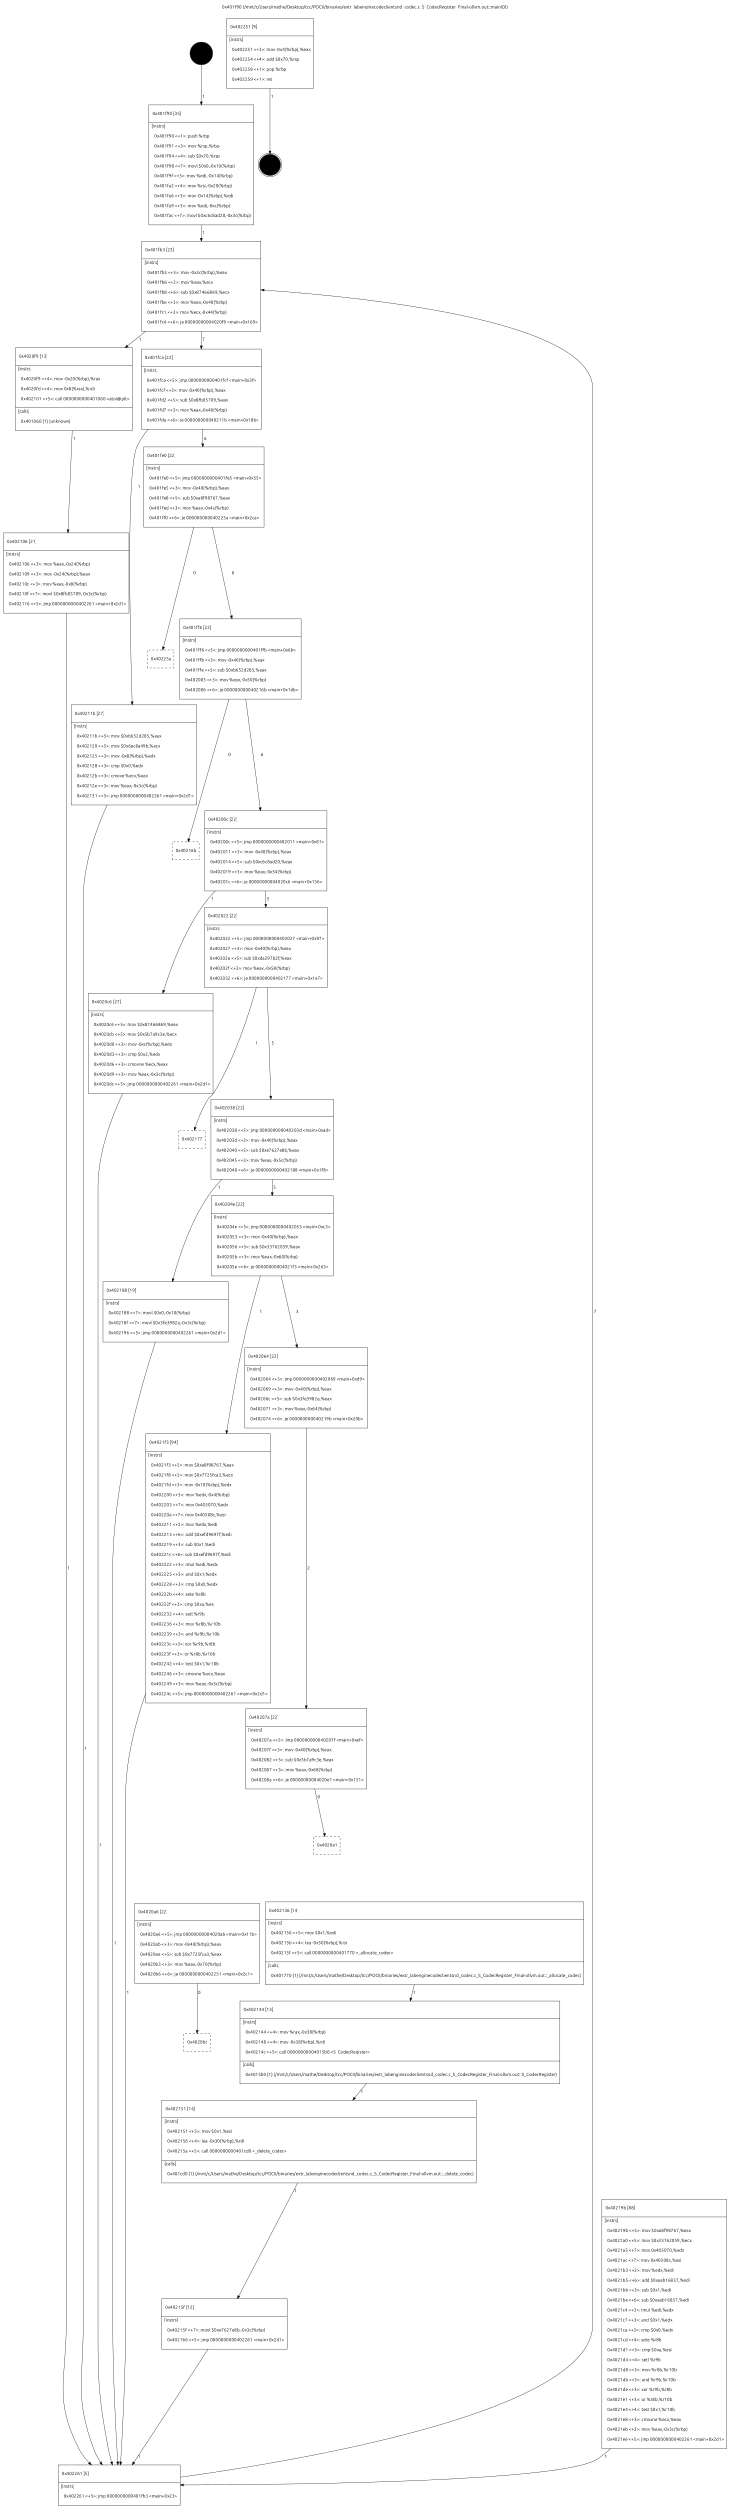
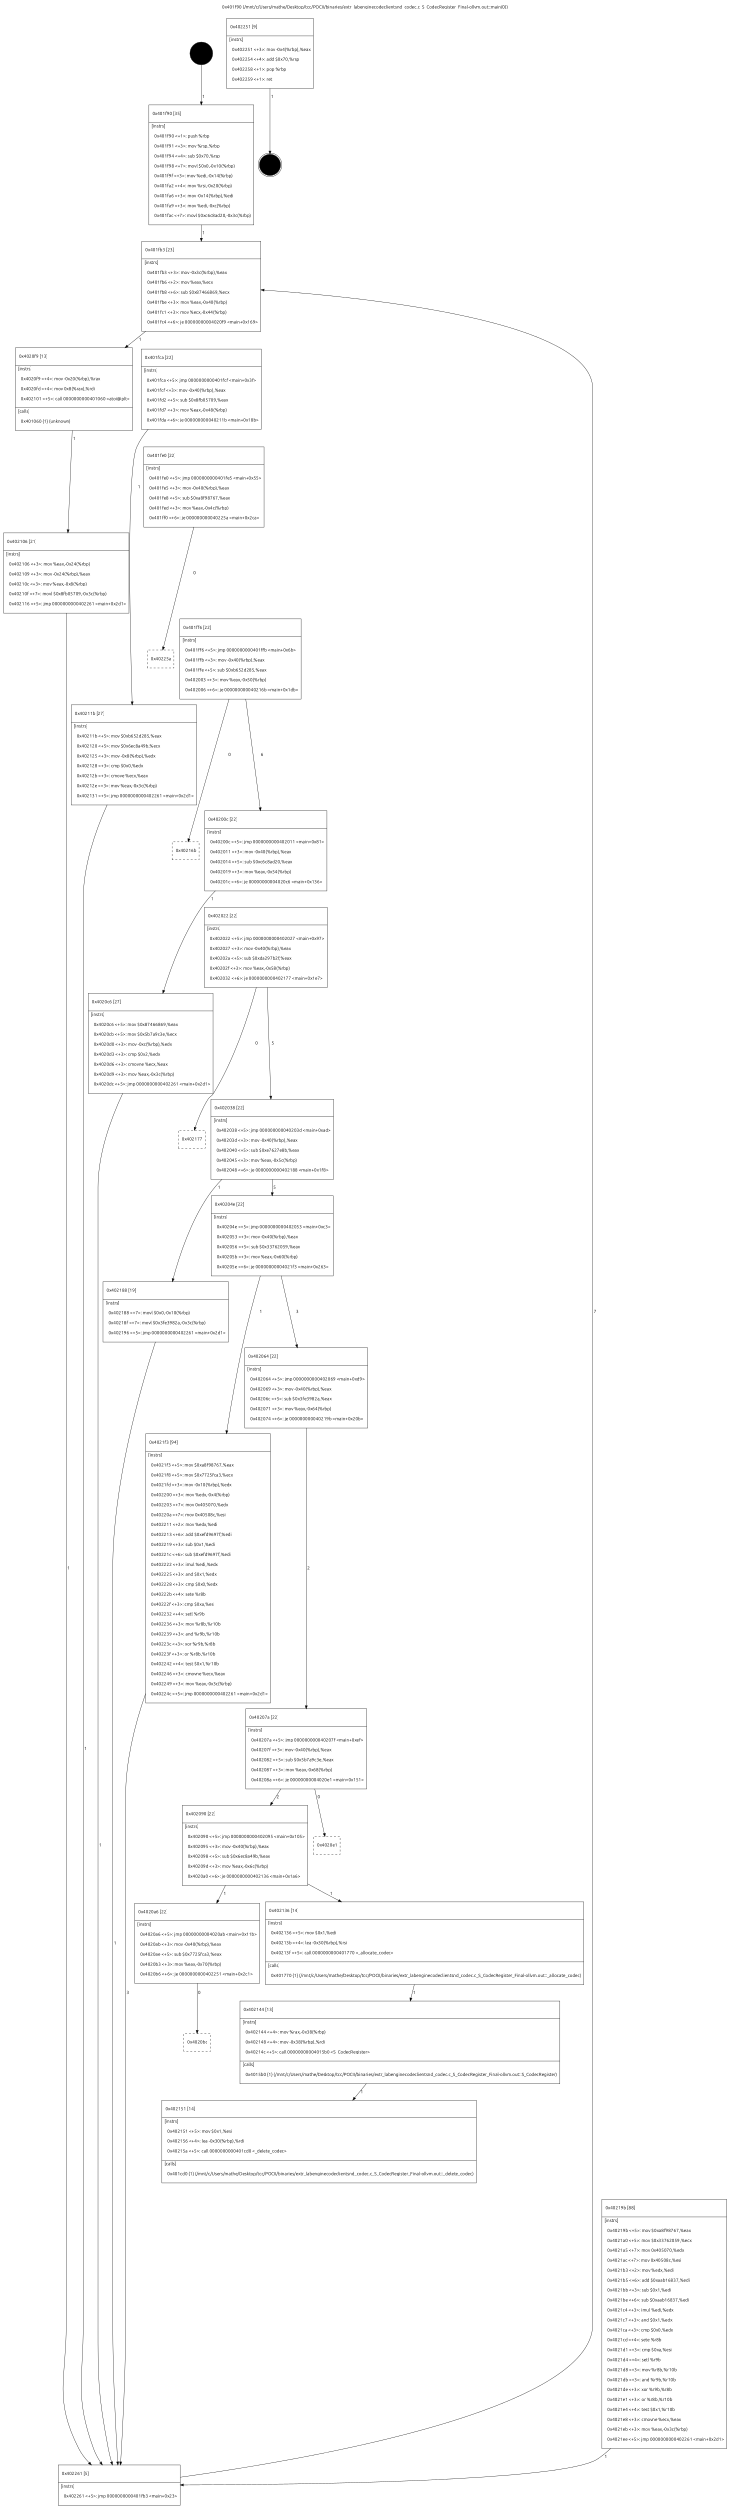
  digraph {
    fontname=Ubuntu
    label="0x401f90 (/mnt/c/Users/mathe/Desktop/tcc/POCII/binaries/extr_labenginecodeclientsnd_codec.c_S_CodecRegister_Final-ollvm.out::main(0))"
    labelloc=t
    node [fontname=Ubuntu shape=record]
    edge [fontname=Ubuntu]
    Entry [fillcolor=black height=0.3 shape=circle style=filled width=0.3]
    n2 [label="{\n     0x401f90 [35]\l\n     | [instrs]\l\n     &nbsp;&nbsp;0x401f90 \<+1\>: push %rbp\l\n     &nbsp;&nbsp;0x401f91 \<+3\>: mov %rsp,%rbp\l\n     &nbsp;&nbsp;0x401f94 \<+4\>: sub $0x70,%rsp\l\n     &nbsp;&nbsp;0x401f98 \<+7\>: movl $0x0,-0x10(%rbp)\l\n     &nbsp;&nbsp;0x401f9f \<+3\>: mov %edi,-0x14(%rbp)\l\n     &nbsp;&nbsp;0x401fa2 \<+4\>: mov %rsi,-0x20(%rbp)\l\n     &nbsp;&nbsp;0x401fa6 \<+3\>: mov -0x14(%rbp),%edi\l\n     &nbsp;&nbsp;0x401fa9 \<+3\>: mov %edi,-0xc(%rbp)\l\n     &nbsp;&nbsp;0x401fac \<+7\>: movl $0xc6c8ad20,-0x3c(%rbp)\l\n  }"]
    n3 [label="{\n     0x401fb3 [23]\l\n     | [instrs]\l\n     &nbsp;&nbsp;0x401fb3 \<+3\>: mov -0x3c(%rbp),%eax\l\n     &nbsp;&nbsp;0x401fb6 \<+2\>: mov %eax,%ecx\l\n     &nbsp;&nbsp;0x401fb8 \<+6\>: sub $0x87466869,%ecx\l\n     &nbsp;&nbsp;0x401fbe \<+3\>: mov %eax,-0x40(%rbp)\l\n     &nbsp;&nbsp;0x401fc1 \<+3\>: mov %ecx,-0x44(%rbp)\l\n     &nbsp;&nbsp;0x401fc4 \<+6\>: je 00000000004020f9 \<main+0x169\>\l\n  }"]
    n4 [label="{\n     0x4020f9 [13]\l\n     | [instrs]\l\n     &nbsp;&nbsp;0x4020f9 \<+4\>: mov -0x20(%rbp),%rax\l\n     &nbsp;&nbsp;0x4020fd \<+4\>: mov 0x8(%rax),%rdi\l\n     &nbsp;&nbsp;0x402101 \<+5\>: call 0000000000401060 \<atoi@plt\>\l\n     | [calls]\l\n     &nbsp;&nbsp;0x401060 \{1\} (unknown)\l\n  }"]
    n5 [label="{\n     0x401fca [22]\l\n     | [instrs]\l\n     &nbsp;&nbsp;0x401fca \<+5\>: jmp 0000000000401fcf \<main+0x3f\>\l\n     &nbsp;&nbsp;0x401fcf \<+3\>: mov -0x40(%rbp),%eax\l\n     &nbsp;&nbsp;0x401fd2 \<+5\>: sub $0x8fb05709,%eax\l\n     &nbsp;&nbsp;0x401fd7 \<+3\>: mov %eax,-0x48(%rbp)\l\n     &nbsp;&nbsp;0x401fda \<+6\>: je 000000000040211b \<main+0x18b\>\l\n  }"]
    n6 [label="{\n     0x402106 [21]\l\n     | [instrs]\l\n     &nbsp;&nbsp;0x402106 \<+3\>: mov %eax,-0x24(%rbp)\l\n     &nbsp;&nbsp;0x402109 \<+3\>: mov -0x24(%rbp),%eax\l\n     &nbsp;&nbsp;0x40210c \<+3\>: mov %eax,-0x8(%rbp)\l\n     &nbsp;&nbsp;0x40210f \<+7\>: movl $0x8fb05709,-0x3c(%rbp)\l\n     &nbsp;&nbsp;0x402116 \<+5\>: jmp 0000000000402261 \<main+0x2d1\>\l\n  }"]
    n7 [label="{\n     0x40211b [27]\l\n     | [instrs]\l\n     &nbsp;&nbsp;0x40211b \<+5\>: mov $0xb652d285,%eax\l\n     &nbsp;&nbsp;0x402120 \<+5\>: mov $0x6ec8a49b,%ecx\l\n     &nbsp;&nbsp;0x402125 \<+3\>: mov -0x8(%rbp),%edx\l\n     &nbsp;&nbsp;0x402128 \<+3\>: cmp $0x0,%edx\l\n     &nbsp;&nbsp;0x40212b \<+3\>: cmove %ecx,%eax\l\n     &nbsp;&nbsp;0x40212e \<+3\>: mov %eax,-0x3c(%rbp)\l\n     &nbsp;&nbsp;0x402131 \<+5\>: jmp 0000000000402261 \<main+0x2d1\>\l\n  }"]
    n8 [label="{\n     0x401fe0 [22]\l\n     | [instrs]\l\n     &nbsp;&nbsp;0x401fe0 \<+5\>: jmp 0000000000401fe5 \<main+0x55\>\l\n     &nbsp;&nbsp;0x401fe5 \<+3\>: mov -0x40(%rbp),%eax\l\n     &nbsp;&nbsp;0x401fe8 \<+5\>: sub $0xa8f98767,%eax\l\n     &nbsp;&nbsp;0x401fed \<+3\>: mov %eax,-0x4c(%rbp)\l\n     &nbsp;&nbsp;0x401ff0 \<+6\>: je 000000000040225a \<main+0x2ca\>\l\n  }"]
    n9 [label="{\n     0x402261 [5]\l\n     | [instrs]\l\n     &nbsp;&nbsp;0x402261 \<+5\>: jmp 0000000000401fb3 \<main+0x23\>\l\n  }"]
    n10 [label="{\n     0x40225a\l\n  }" style=dashed]
    n11 [label="{\n     0x401ff6 [22]\l\n     | [instrs]\l\n     &nbsp;&nbsp;0x401ff6 \<+5\>: jmp 0000000000401ffb \<main+0x6b\>\l\n     &nbsp;&nbsp;0x401ffb \<+3\>: mov -0x40(%rbp),%eax\l\n     &nbsp;&nbsp;0x401ffe \<+5\>: sub $0xb652d285,%eax\l\n     &nbsp;&nbsp;0x402003 \<+3\>: mov %eax,-0x50(%rbp)\l\n     &nbsp;&nbsp;0x402006 \<+6\>: je 000000000040216b \<main+0x1db\>\l\n  }"]
    Exit [fillcolor=black height=0.3 peripheries=2 shape=circle style=filled width=0.3]
    n13 [label="{\n     0x40216b\l\n  }" style=dashed]
    n14 [label="{\n     0x40200c [22]\l\n     | [instrs]\l\n     &nbsp;&nbsp;0x40200c \<+5\>: jmp 0000000000402011 \<main+0x81\>\l\n     &nbsp;&nbsp;0x402011 \<+3\>: mov -0x40(%rbp),%eax\l\n     &nbsp;&nbsp;0x402014 \<+5\>: sub $0xc6c8ad20,%eax\l\n     &nbsp;&nbsp;0x402019 \<+3\>: mov %eax,-0x54(%rbp)\l\n     &nbsp;&nbsp;0x40201c \<+6\>: je 00000000004020c6 \<main+0x136\>\l\n  }"]
    n15 [label="{\n     0x4020bc\l\n  }" style=dashed]
    n16 [label="{\n     0x4020c6 [27]\l\n     | [instrs]\l\n     &nbsp;&nbsp;0x4020c6 \<+5\>: mov $0x87466869,%eax\l\n     &nbsp;&nbsp;0x4020cb \<+5\>: mov $0x5b7a9c3e,%ecx\l\n     &nbsp;&nbsp;0x4020d0 \<+3\>: mov -0xc(%rbp),%edx\l\n     &nbsp;&nbsp;0x4020d3 \<+3\>: cmp $0x2,%edx\l\n     &nbsp;&nbsp;0x4020d6 \<+3\>: cmovne %ecx,%eax\l\n     &nbsp;&nbsp;0x4020d9 \<+3\>: mov %eax,-0x3c(%rbp)\l\n     &nbsp;&nbsp;0x4020dc \<+5\>: jmp 0000000000402261 \<main+0x2d1\>\l\n  }"]
    n17 [label="{\n     0x402022 [22]\l\n     | [instrs]\l\n     &nbsp;&nbsp;0x402022 \<+5\>: jmp 0000000000402027 \<main+0x97\>\l\n     &nbsp;&nbsp;0x402027 \<+3\>: mov -0x40(%rbp),%eax\l\n     &nbsp;&nbsp;0x40202a \<+5\>: sub $0xda297b2f,%eax\l\n     &nbsp;&nbsp;0x40202f \<+3\>: mov %eax,-0x58(%rbp)\l\n     &nbsp;&nbsp;0x402032 \<+6\>: je 0000000000402177 \<main+0x1e7\>\l\n  }"]
    n18 [label="{\n     0x402251 [9]\l\n     | [instrs]\l\n     &nbsp;&nbsp;0x402251 \<+3\>: mov -0x4(%rbp),%eax\l\n     &nbsp;&nbsp;0x402254 \<+4\>: add $0x70,%rsp\l\n     &nbsp;&nbsp;0x402258 \<+1\>: pop %rbp\l\n     &nbsp;&nbsp;0x402259 \<+1\>: ret\l\n  }"]
    n19 [label="{\n     0x402177\l\n  }" style=dashed]
    n20 [label="{\n     0x402038 [22]\l\n     | [instrs]\l\n     &nbsp;&nbsp;0x402038 \<+5\>: jmp 000000000040203d \<main+0xad\>\l\n     &nbsp;&nbsp;0x40203d \<+3\>: mov -0x40(%rbp),%eax\l\n     &nbsp;&nbsp;0x402040 \<+5\>: sub $0xe7627e8b,%eax\l\n     &nbsp;&nbsp;0x402045 \<+3\>: mov %eax,-0x5c(%rbp)\l\n     &nbsp;&nbsp;0x402048 \<+6\>: je 0000000000402188 \<main+0x1f8\>\l\n  }"]
-   n21 [label="{\n     0x40215f [12]\l\n     | [instrs]\l\n     &nbsp;&nbsp;0x40215f \<+7\>: movl $0xe7627e8b,-0x3c(%rbp)\l\n     &nbsp;&nbsp;0x402166 \<+5\>: jmp 0000000000402261 \<main+0x2d1\>\l\n  }"]
    n22 [label="{\n     0x402188 [19]\l\n     | [instrs]\l\n     &nbsp;&nbsp;0x402188 \<+7\>: movl $0x0,-0x10(%rbp)\l\n     &nbsp;&nbsp;0x40218f \<+7\>: movl $0x3fe3982a,-0x3c(%rbp)\l\n     &nbsp;&nbsp;0x402196 \<+5\>: jmp 0000000000402261 \<main+0x2d1\>\l\n  }"]
    n23 [label="{\n     0x40204e [22]\l\n     | [instrs]\l\n     &nbsp;&nbsp;0x40204e \<+5\>: jmp 0000000000402053 \<main+0xc3\>\l\n     &nbsp;&nbsp;0x402053 \<+3\>: mov -0x40(%rbp),%eax\l\n     &nbsp;&nbsp;0x402056 \<+5\>: sub $0x33762059,%eax\l\n     &nbsp;&nbsp;0x40205b \<+3\>: mov %eax,-0x60(%rbp)\l\n     &nbsp;&nbsp;0x40205e \<+6\>: je 00000000004021f3 \<main+0x263\>\l\n  }"]
    n24 [label="{\n     0x402151 [14]\l\n     | [instrs]\l\n     &nbsp;&nbsp;0x402151 \<+5\>: mov $0x1,%esi\l\n     &nbsp;&nbsp;0x402156 \<+4\>: lea -0x30(%rbp),%rdi\l\n     &nbsp;&nbsp;0x40215a \<+5\>: call 0000000000401cd0 \<_delete_codec\>\l\n     | [calls]\l\n     &nbsp;&nbsp;0x401cd0 \{1\} (/mnt/c/Users/mathe/Desktop/tcc/POCII/binaries/extr_labenginecodeclientsnd_codec.c_S_CodecRegister_Final-ollvm.out::_delete_codec)\l\n  }"]
    n25 [label="{\n     0x4021f3 [94]\l\n     | [instrs]\l\n     &nbsp;&nbsp;0x4021f3 \<+5\>: mov $0xa8f98767,%eax\l\n     &nbsp;&nbsp;0x4021f8 \<+5\>: mov $0x7725fca3,%ecx\l\n     &nbsp;&nbsp;0x4021fd \<+3\>: mov -0x10(%rbp),%edx\l\n     &nbsp;&nbsp;0x402200 \<+3\>: mov %edx,-0x4(%rbp)\l\n     &nbsp;&nbsp;0x402203 \<+7\>: mov 0x405070,%edx\l\n     &nbsp;&nbsp;0x40220a \<+7\>: mov 0x40508c,%esi\l\n     &nbsp;&nbsp;0x402211 \<+2\>: mov %edx,%edi\l\n     &nbsp;&nbsp;0x402213 \<+6\>: add $0xefd9697f,%edi\l\n     &nbsp;&nbsp;0x402219 \<+3\>: sub $0x1,%edi\l\n     &nbsp;&nbsp;0x40221c \<+6\>: sub $0xefd9697f,%edi\l\n     &nbsp;&nbsp;0x402222 \<+3\>: imul %edi,%edx\l\n     &nbsp;&nbsp;0x402225 \<+3\>: and $0x1,%edx\l\n     &nbsp;&nbsp;0x402228 \<+3\>: cmp $0x0,%edx\l\n     &nbsp;&nbsp;0x40222b \<+4\>: sete %r8b\l\n     &nbsp;&nbsp;0x40222f \<+3\>: cmp $0xa,%esi\l\n     &nbsp;&nbsp;0x402232 \<+4\>: setl %r9b\l\n     &nbsp;&nbsp;0x402236 \<+3\>: mov %r8b,%r10b\l\n     &nbsp;&nbsp;0x402239 \<+3\>: and %r9b,%r10b\l\n     &nbsp;&nbsp;0x40223c \<+3\>: xor %r9b,%r8b\l\n     &nbsp;&nbsp;0x40223f \<+3\>: or %r8b,%r10b\l\n     &nbsp;&nbsp;0x402242 \<+4\>: test $0x1,%r10b\l\n     &nbsp;&nbsp;0x402246 \<+3\>: cmovne %ecx,%eax\l\n     &nbsp;&nbsp;0x402249 \<+3\>: mov %eax,-0x3c(%rbp)\l\n     &nbsp;&nbsp;0x40224c \<+5\>: jmp 0000000000402261 \<main+0x2d1\>\l\n  }"]
    n26 [label="{\n     0x402064 [22]\l\n     | [instrs]\l\n     &nbsp;&nbsp;0x402064 \<+5\>: jmp 0000000000402069 \<main+0xd9\>\l\n     &nbsp;&nbsp;0x402069 \<+3\>: mov -0x40(%rbp),%eax\l\n     &nbsp;&nbsp;0x40206c \<+5\>: sub $0x3fe3982a,%eax\l\n     &nbsp;&nbsp;0x402071 \<+3\>: mov %eax,-0x64(%rbp)\l\n     &nbsp;&nbsp;0x402074 \<+6\>: je 000000000040219b \<main+0x20b\>\l\n  }"]
    n27 [label="{\n     0x402144 [13]\l\n     | [instrs]\l\n     &nbsp;&nbsp;0x402144 \<+4\>: mov %rax,-0x38(%rbp)\l\n     &nbsp;&nbsp;0x402148 \<+4\>: mov -0x38(%rbp),%rdi\l\n     &nbsp;&nbsp;0x40214c \<+5\>: call 00000000004015b0 \<S_CodecRegister\>\l\n     | [calls]\l\n     &nbsp;&nbsp;0x4015b0 \{1\} (/mnt/c/Users/mathe/Desktop/tcc/POCII/binaries/extr_labenginecodeclientsnd_codec.c_S_CodecRegister_Final-ollvm.out::S_CodecRegister)\l\n  }"]
    n28 [label="{\n     0x40207a [22]\l\n     | [instrs]\l\n     &nbsp;&nbsp;0x40207a \<+5\>: jmp 000000000040207f \<main+0xef\>\l\n     &nbsp;&nbsp;0x40207f \<+3\>: mov -0x40(%rbp),%eax\l\n     &nbsp;&nbsp;0x402082 \<+5\>: sub $0x5b7a9c3e,%eax\l\n     &nbsp;&nbsp;0x402087 \<+3\>: mov %eax,-0x68(%rbp)\l\n     &nbsp;&nbsp;0x40208a \<+6\>: je 00000000004020e1 \<main+0x151\>\l\n  }"]
    n29 [label="{\n     0x4020a6 [22]\l\n     | [instrs]\l\n     &nbsp;&nbsp;0x4020a6 \<+5\>: jmp 00000000004020ab \<main+0x11b\>\l\n     &nbsp;&nbsp;0x4020ab \<+3\>: mov -0x40(%rbp),%eax\l\n     &nbsp;&nbsp;0x4020ae \<+5\>: sub $0x7725fca3,%eax\l\n     &nbsp;&nbsp;0x4020b3 \<+3\>: mov %eax,-0x70(%rbp)\l\n     &nbsp;&nbsp;0x4020b6 \<+6\>: je 0000000000402251 \<main+0x2c1\>\l\n  }"]
    n30 [label="{\n     0x40219b [88]\l\n     | [instrs]\l\n     &nbsp;&nbsp;0x40219b \<+5\>: mov $0xa8f98767,%eax\l\n     &nbsp;&nbsp;0x4021a0 \<+5\>: mov $0x33762059,%ecx\l\n     &nbsp;&nbsp;0x4021a5 \<+7\>: mov 0x405070,%edx\l\n     &nbsp;&nbsp;0x4021ac \<+7\>: mov 0x40508c,%esi\l\n     &nbsp;&nbsp;0x4021b3 \<+2\>: mov %edx,%edi\l\n     &nbsp;&nbsp;0x4021b5 \<+6\>: add $0xaab16837,%edi\l\n     &nbsp;&nbsp;0x4021bb \<+3\>: sub $0x1,%edi\l\n     &nbsp;&nbsp;0x4021be \<+6\>: sub $0xaab16837,%edi\l\n     &nbsp;&nbsp;0x4021c4 \<+3\>: imul %edi,%edx\l\n     &nbsp;&nbsp;0x4021c7 \<+3\>: and $0x1,%edx\l\n     &nbsp;&nbsp;0x4021ca \<+3\>: cmp $0x0,%edx\l\n     &nbsp;&nbsp;0x4021cd \<+4\>: sete %r8b\l\n     &nbsp;&nbsp;0x4021d1 \<+3\>: cmp $0xa,%esi\l\n     &nbsp;&nbsp;0x4021d4 \<+4\>: setl %r9b\l\n     &nbsp;&nbsp;0x4021d8 \<+3\>: mov %r8b,%r10b\l\n     &nbsp;&nbsp;0x4021db \<+3\>: and %r9b,%r10b\l\n     &nbsp;&nbsp;0x4021de \<+3\>: xor %r9b,%r8b\l\n     &nbsp;&nbsp;0x4021e1 \<+3\>: or %r8b,%r10b\l\n     &nbsp;&nbsp;0x4021e4 \<+4\>: test $0x1,%r10b\l\n     &nbsp;&nbsp;0x4021e8 \<+3\>: cmovne %ecx,%eax\l\n     &nbsp;&nbsp;0x4021eb \<+3\>: mov %eax,-0x3c(%rbp)\l\n     &nbsp;&nbsp;0x4021ee \<+5\>: jmp 0000000000402261 \<main+0x2d1\>\l\n  }"]
+   n31 [label="{\n     0x402090 [22]\l\n     | [instrs]\l\n     &nbsp;&nbsp;0x402090 \<+5\>: jmp 0000000000402095 \<main+0x105\>\l\n     &nbsp;&nbsp;0x402095 \<+3\>: mov -0x40(%rbp),%eax\l\n     &nbsp;&nbsp;0x402098 \<+5\>: sub $0x6ec8a49b,%eax\l\n     &nbsp;&nbsp;0x40209d \<+3\>: mov %eax,-0x6c(%rbp)\l\n     &nbsp;&nbsp;0x4020a0 \<+6\>: je 0000000000402136 \<main+0x1a6\>\l\n  }"]
    n32 [label="{\n     0x4020e1\l\n  }" style=dashed]
    n33 [label="{\n     0x402136 [14]\l\n     | [instrs]\l\n     &nbsp;&nbsp;0x402136 \<+5\>: mov $0x1,%edi\l\n     &nbsp;&nbsp;0x40213b \<+4\>: lea -0x30(%rbp),%rsi\l\n     &nbsp;&nbsp;0x40213f \<+5\>: call 0000000000401770 \<_allocate_codec\>\l\n     | [calls]\l\n     &nbsp;&nbsp;0x401770 \{1\} (/mnt/c/Users/mathe/Desktop/tcc/POCII/binaries/extr_labenginecodeclientsnd_codec.c_S_CodecRegister_Final-ollvm.out::_allocate_codec)\l\n  }"]
    Entry -> n2 [label=" 1"]
    n2 -> n3 [label=" 1"]
    n3 -> n4 [label=" 1"]
-   n3 -> n5 [label=" 7"]
    n4 -> n6 [label=" 1"]
    n5 -> n7 [label=" 1"]
-   n5 -> n8 [label=" 6"]
    n6 -> n9 [label=" 1"]
    n7 -> n9 [label=" 1"]
    n8 -> n10 [label=" 0"]
-   n8 -> n11 [label=" 6"]
    n9 -> n3 [label=" 7"]
    n11 -> n13 [label=" 0"]
    n11 -> n14 [label=" 6"]
    n14 -> n16 [label=" 1"]
-   n14 -> n17 [label=" 5"]
    n16 -> n9 [label=" 1"]
-   n17 -> n19 [label=" 1"]
+   n17 -> n19 [label=" 0"]
    n17 -> n20 [label=" 5"]
    n18 -> Exit [label=" 1"]
    n20 -> n22 [label=" 1"]
    n20 -> n23 [label=" 5"]
-   n21 -> n9 [label=" 1"]
    n22 -> n9 [label=" 1"]
    n23 -> n25 [label=" 1"]
    n23 -> n26 [label=" 3"]
-   n24 -> n21 [label=" 1"]
-   n25 -> n9 [label=" 1"]
+   n25 -> n9 [label=" 3"]
    n26 -> n28 [label=" 2"]
    n27 -> n24 [label=" 1"]
+   n28 -> n31 [label=" 2"]
    n28 -> n32 [label=" 0"]
    n29 -> n15 [label=" 0"]
    n30 -> n9 [label=" 1"]
+   n31 -> n29 [label=" 1"]
+   n31 -> n33 [label=" 1"]
    n33 -> n27 [label=" 1"]
  }
